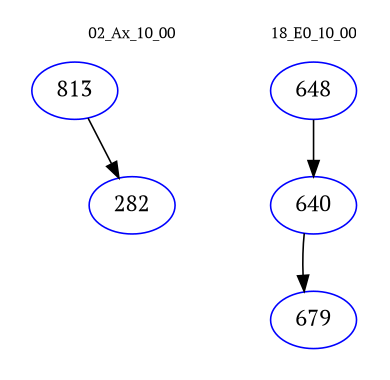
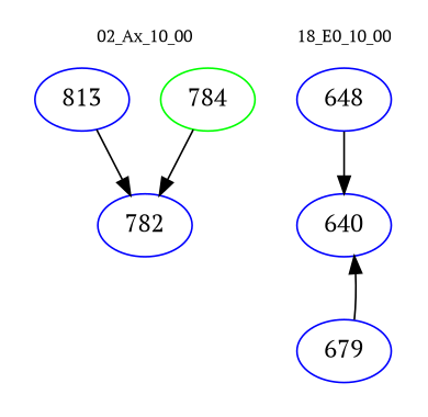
  digraph {
    fontname="PT Serif"
    node [color=blue fontname="PT Serif"]
    edge [color=black fontname="PT Serif"]
-   n2 [label=282]
+   n1 [color=green label=784]
+   n2 [label=782]
    n3 [label=813]
    n4 [label=648]
    n5 [label=640]
    n6 [label=679]
    subgraph cluster_1 {
      color=white
      fontsize=10
      label="02_Ax_10_00"
+     n1
      n2
      n3
    }
    subgraph cluster_2 {
      color=white
      fontsize=10
      label="18_E0_10_00"
      n4
      n5
      n6
    }
+   n1 -> n2
    n3 -> n2
    n4 -> n5
-   n5 -> n6
+   n6 -> n5
  }
